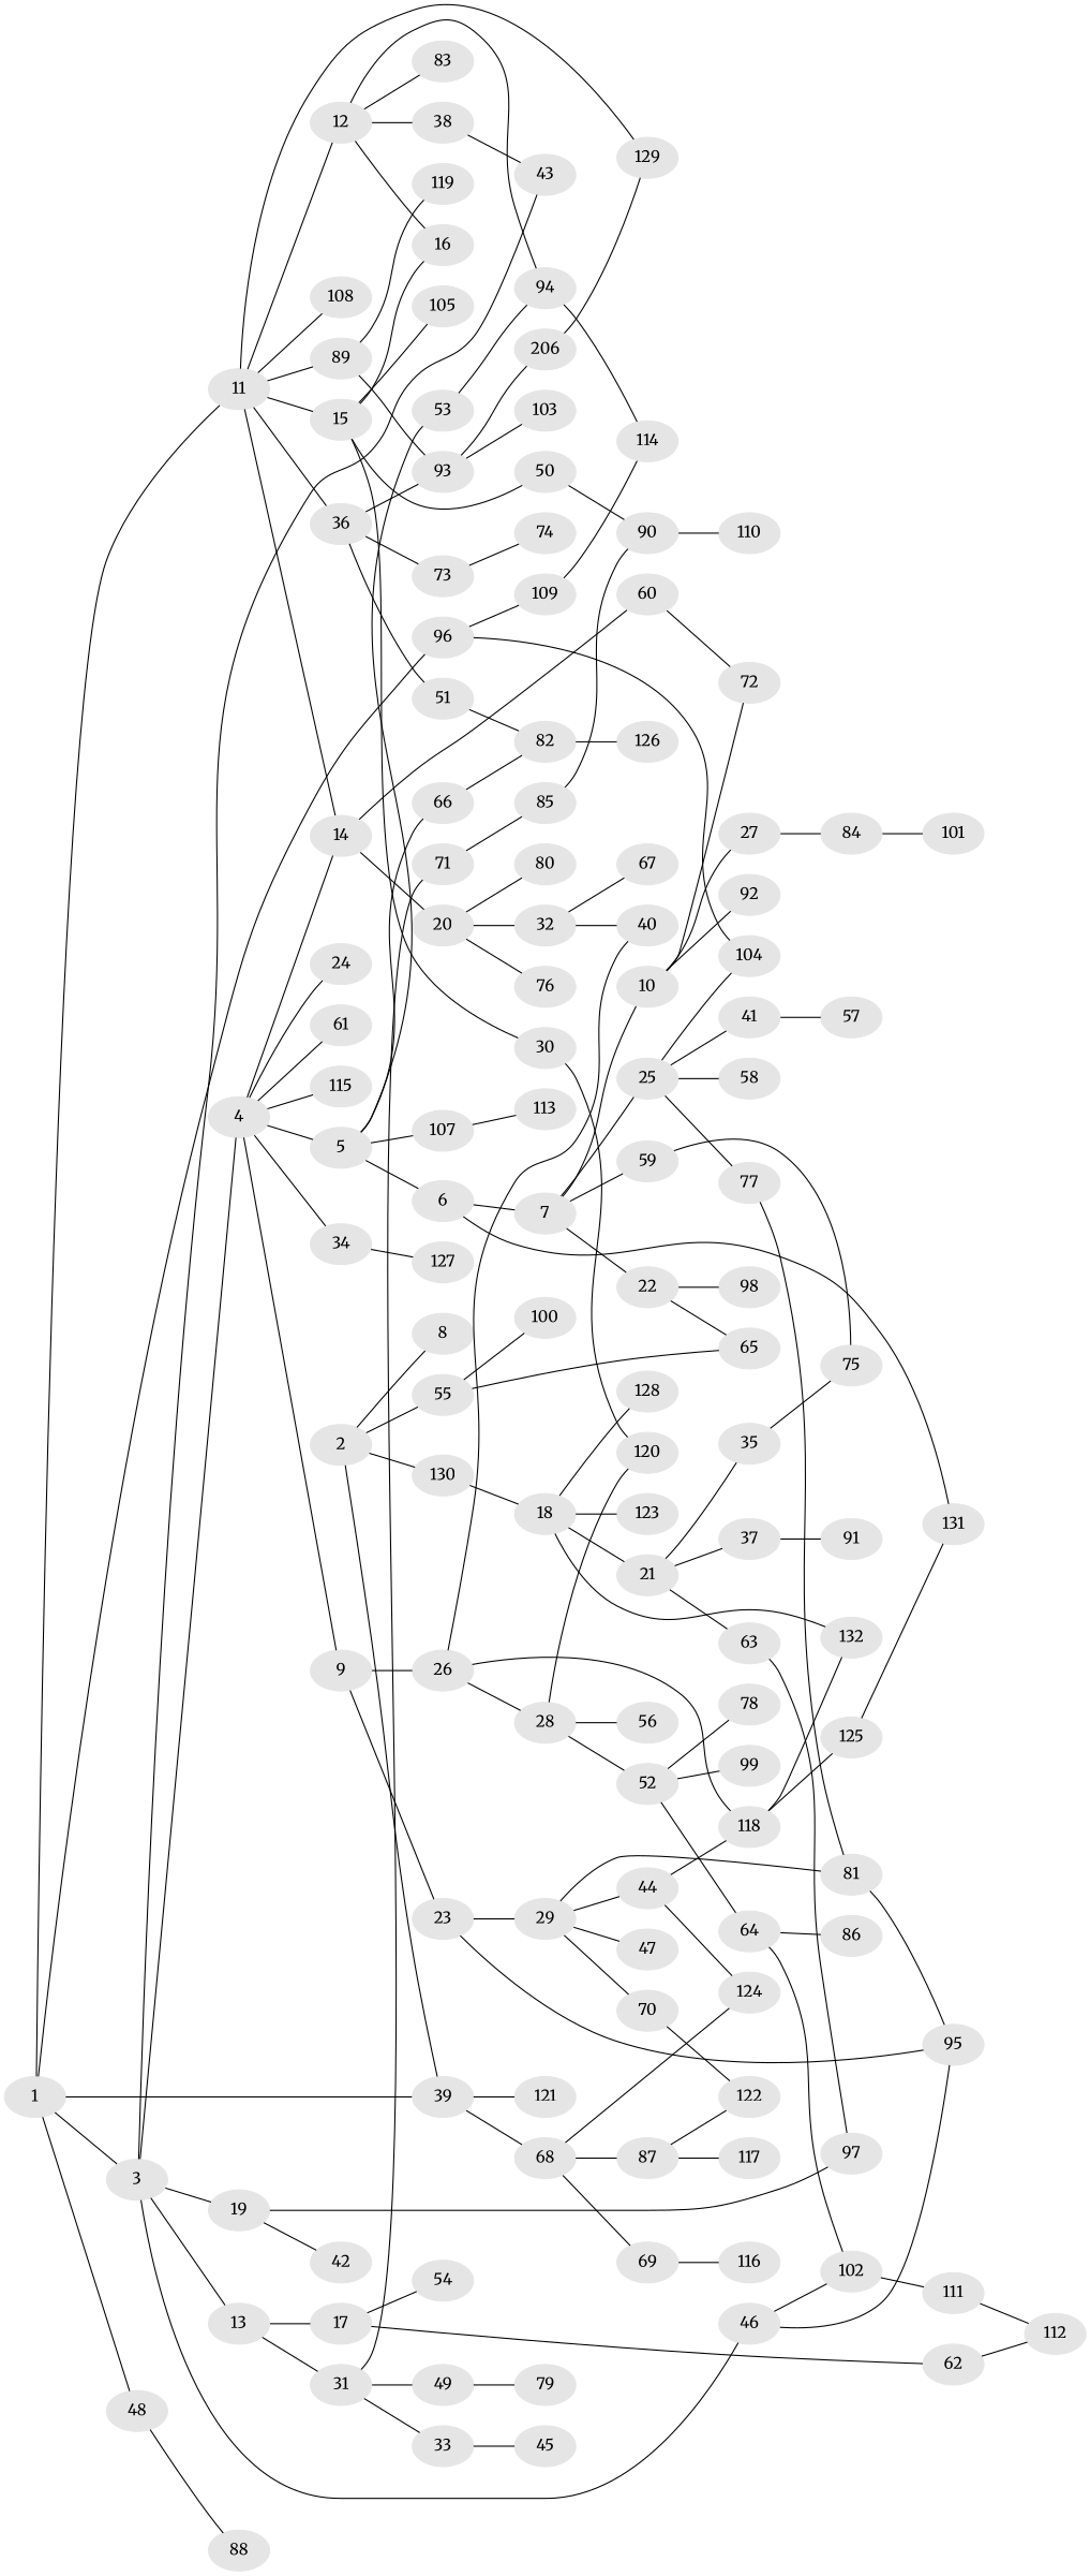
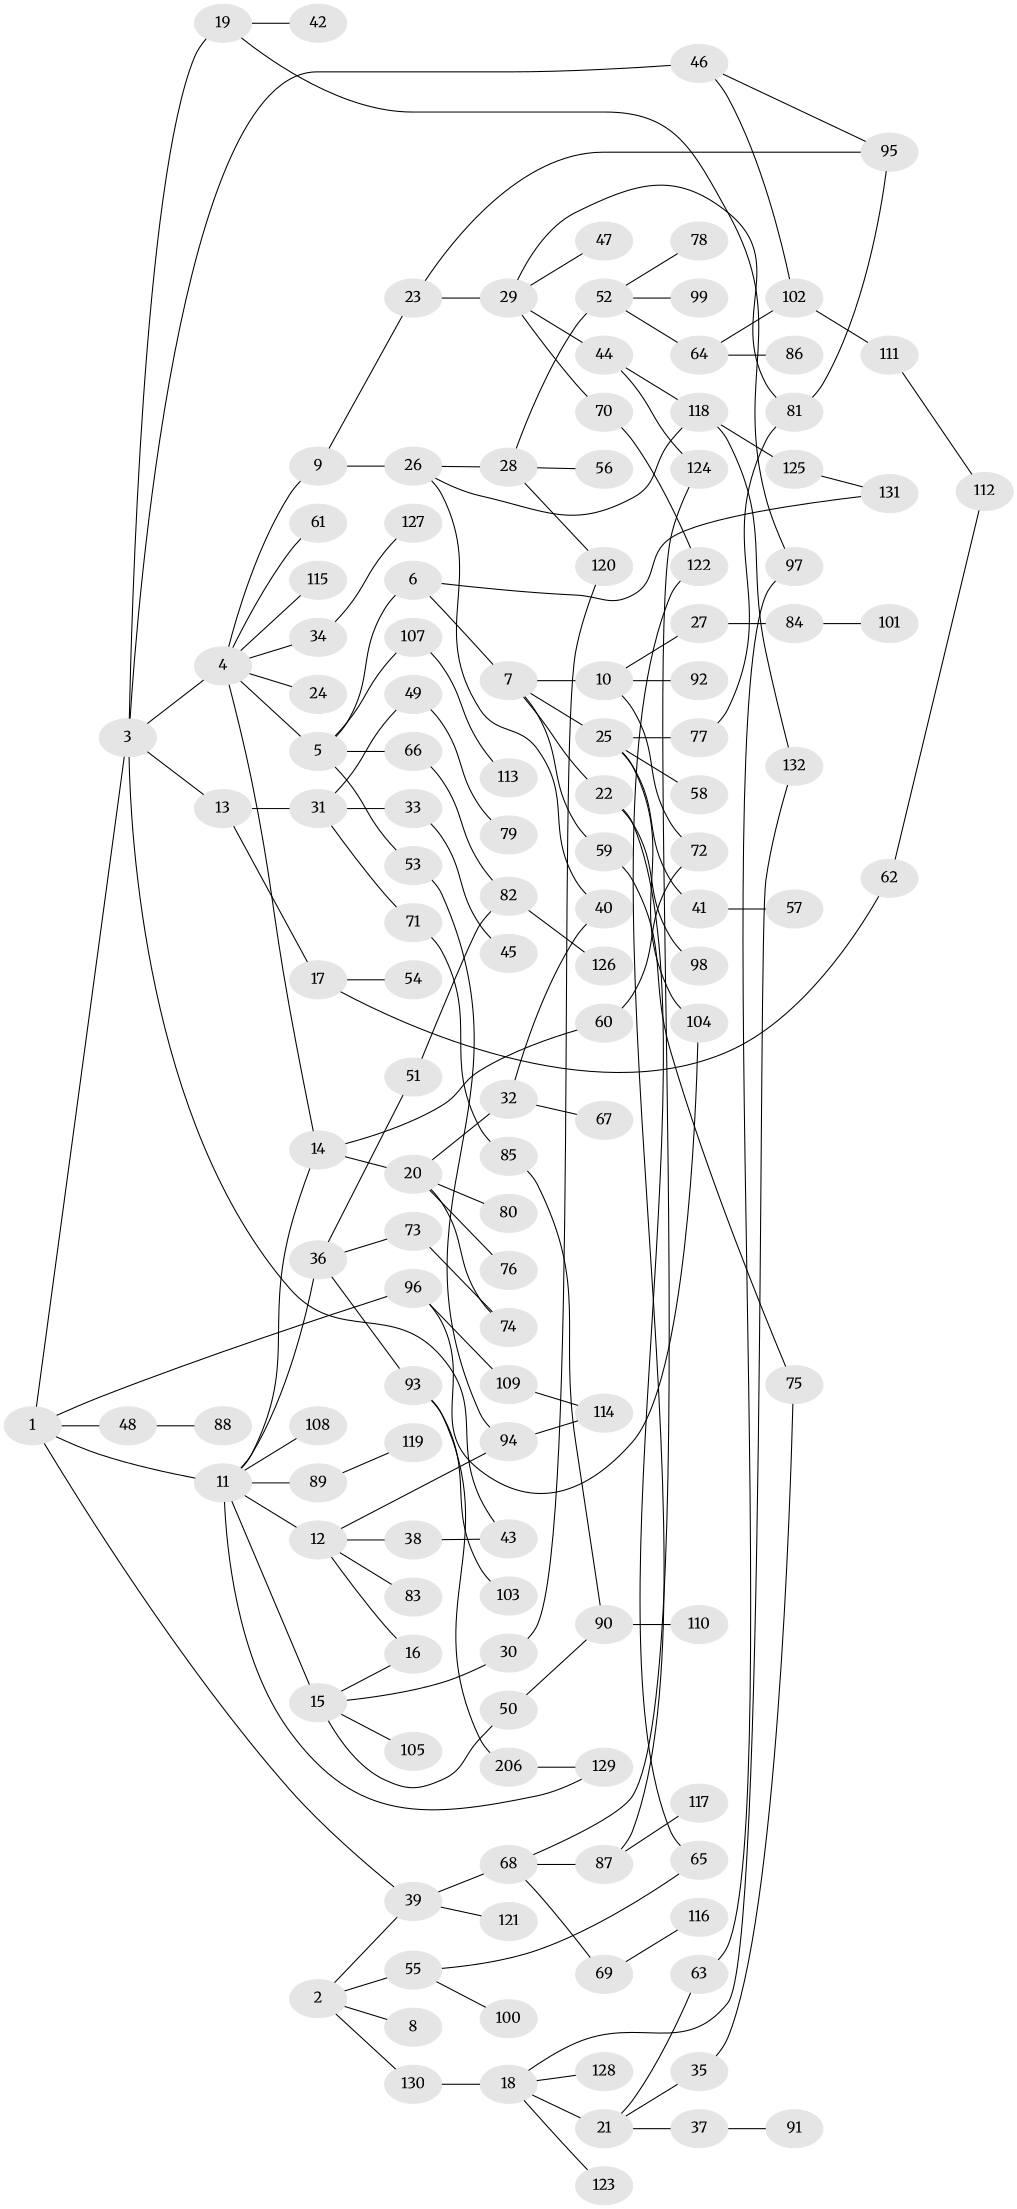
  graph {
    fontname=Merriweather
    rankdir=LR
    node [color=gray90 fontname=Merriweather style=filled]
    edge [fontname=Merriweather]
    1
    3
    11
    48
    96
    39
    2
    8
    55
    130
    4
    13
    19
    43
    46
    14
    12
    15
    36
    89
    108
    129
    88
    104
    109
    18
    21
    123
    128
    132
    68
    121
    65
    100
    5
    9
    24
    34
    61
    115
    17
    31
    42
    97
    95
    102
    6
    53
    66
    107
    23
    26
    20
    60
    127
    7
    131
    94
    82
    113
    10
    22
    25
    59
    27
    72
    92
    98
    41
    58
    77
    75
    29
    28
    40
    118
    84
    16
    38
    83
    30
    50
    105
    51
    73
    93
    119
    114
    54
    62
    33
    49
    71
    32
    74
    76
    80
    120
    90
    112
    35
    37
    63
    67
    91
    44
    47
    70
    81
    57
    52
    56
    125
    101
    64
    78
    99
    124
    122
    45
    79
    85
    103
    n124 [label=206]
    69
    87
    111
    110
    126
    86
    116
    117
    1 -- 3
    1 -- 11
    1 -- 48
    1 -- 96
    1 -- 39
    3 -- 4
    3 -- 13
    3 -- 19
    3 -- 43
    3 -- 46
    11 -- 14
    11 -- 12
    11 -- 15
    11 -- 36
    11 -- 89
    11 -- 108
    11 -- 129
    48 -- 88
    96 -- 104
    96 -- 109
    39 -- 68
    39 -- 121
    2 -- 39
    2 -- 8
    2 -- 55
    2 -- 130
    55 -- 65
    55 -- 100
    130 -- 18
    4 -- 14
    4 -- 5
    4 -- 9
    4 -- 24
    4 -- 34
    4 -- 61
    4 -- 115
    13 -- 17
    13 -- 31
    19 -- 42
    19 -- 97
    46 -- 95
    46 -- 102
    14 -- 20
    14 -- 60
    12 -- 94
    12 -- 16
    12 -- 38
    12 -- 83
    15 -- 16
    15 -- 30
    15 -- 50
    15 -- 105
    36 -- 51
    36 -- 73
    36 -- 93
-   89 -- 93
    89 -- 119
    109 -- 114
    18 -- 21
    18 -- 123
    18 -- 128
    18 -- 132
    21 -- 35
    21 -- 37
    21 -- 63
    68 -- 124
    68 -- 69
    68 -- 87
    5 -- 6
    5 -- 53
    5 -- 66
    5 -- 107
    9 -- 23
    9 -- 26
    34 -- 127
    17 -- 54
    17 -- 62
    31 -- 33
    31 -- 49
    31 -- 71
    102 -- 111
    6 -- 7
    6 -- 131
    53 -- 94
    66 -- 82
    107 -- 113
    23 -- 95
    23 -- 29
    26 -- 28
    26 -- 40
    26 -- 118
    20 -- 32
+   20 -- 74
    20 -- 76
    20 -- 80
    60 -- 72
    7 -- 10
    7 -- 22
    7 -- 25
    7 -- 59
    94 -- 114
    82 -- 126
    10 -- 27
    10 -- 72
    10 -- 92
    22 -- 65
    22 -- 98
    25 -- 104
    25 -- 41
    25 -- 58
    25 -- 77
    59 -- 75
    27 -- 84
    41 -- 57
    77 -- 81
    29 -- 44
    29 -- 47
    29 -- 70
    29 -- 81
    28 -- 120
    28 -- 52
    28 -- 56
    118 -- 132
    118 -- 125
    84 -- 101
    38 -- 43
    30 -- 120
    50 -- 90
    51 -- 82
    73 -- 74
    93 -- 103
    93 -- n124
    62 -- 112
    33 -- 45
    49 -- 79
    71 -- 85
    32 -- 40
    32 -- 67
    90 -- 110
    35 -- 75
    37 -- 91
    63 -- 97
    44 -- 118
    44 -- 124
    70 -- 122
    81 -- 95
    52 -- 64
    52 -- 78
    52 -- 99
    125 -- 131
    64 -- 102
    64 -- 86
    85 -- 90
    n124 -- 129
    69 -- 116
    87 -- 122
    87 -- 117
    111 -- 112
  }
